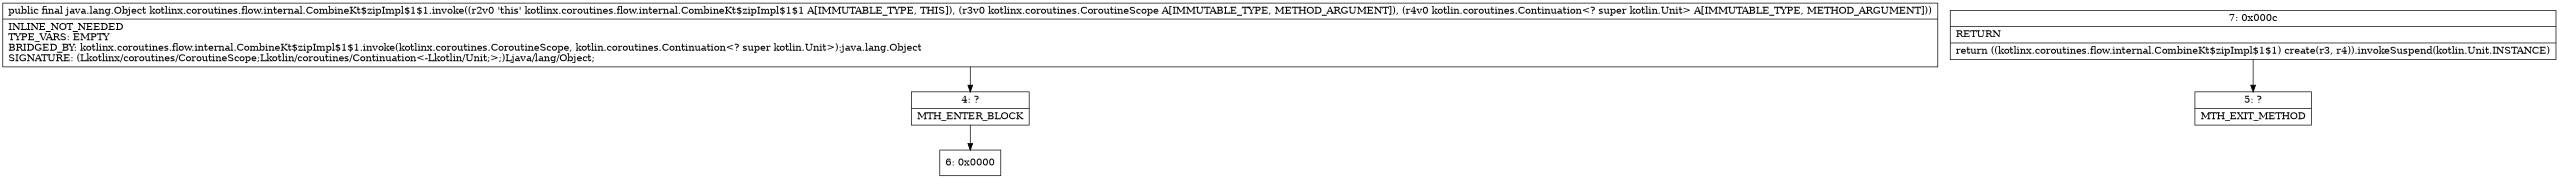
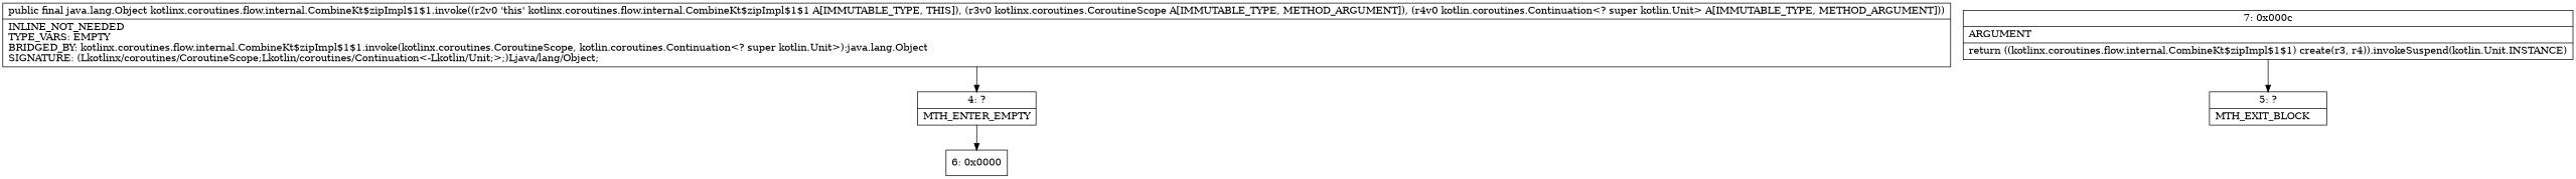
  digraph {
    node [shape=record]
-   n1 [label="{4\:\ ?|MTH_ENTER_BLOCK\l}"]
+   n1 [label="{4\:\ ?|MTH_ENTER_EMPTY\l}"]
    n2 [label="{6\:\ 0x0000}"]
-   n3 [label="{7\:\ 0x000c|RETURN\l|return ((kotlinx.coroutines.flow.internal.CombineKt$zipImpl$1$1) create(r3, r4)).invokeSuspend(kotlin.Unit.INSTANCE)\l}"]
-   n4 [label="{5\:\ ?|MTH_EXIT_METHOD\l}"]
+   n3 [label="{7\:\ 0x000c|ARGUMENT\l|return ((kotlinx.coroutines.flow.internal.CombineKt$zipImpl$1$1) create(r3, r4)).invokeSuspend(kotlin.Unit.INSTANCE)\l}"]
+   n4 [label="{5\:\ ?|MTH_EXIT_BLOCK\l}"]
    n5 [label="{public final java.lang.Object kotlinx.coroutines.flow.internal.CombineKt$zipImpl$1$1.invoke((r2v0 'this' kotlinx.coroutines.flow.internal.CombineKt$zipImpl$1$1 A[IMMUTABLE_TYPE, THIS]), (r3v0 kotlinx.coroutines.CoroutineScope A[IMMUTABLE_TYPE, METHOD_ARGUMENT]), (r4v0 kotlin.coroutines.Continuation\<? super kotlin.Unit\> A[IMMUTABLE_TYPE, METHOD_ARGUMENT]))  | INLINE_NOT_NEEDED\lTYPE_VARS: EMPTY\lBRIDGED_BY: kotlinx.coroutines.flow.internal.CombineKt$zipImpl$1$1.invoke(kotlinx.coroutines.CoroutineScope, kotlin.coroutines.Continuation\<? super kotlin.Unit\>):java.lang.Object\lSIGNATURE: (Lkotlinx\/coroutines\/CoroutineScope;Lkotlin\/coroutines\/Continuation\<\-Lkotlin\/Unit;\>;)Ljava\/lang\/Object;\l}"]
    n1 -> n2
    n3 -> n4
    n5 -> n1
  }
